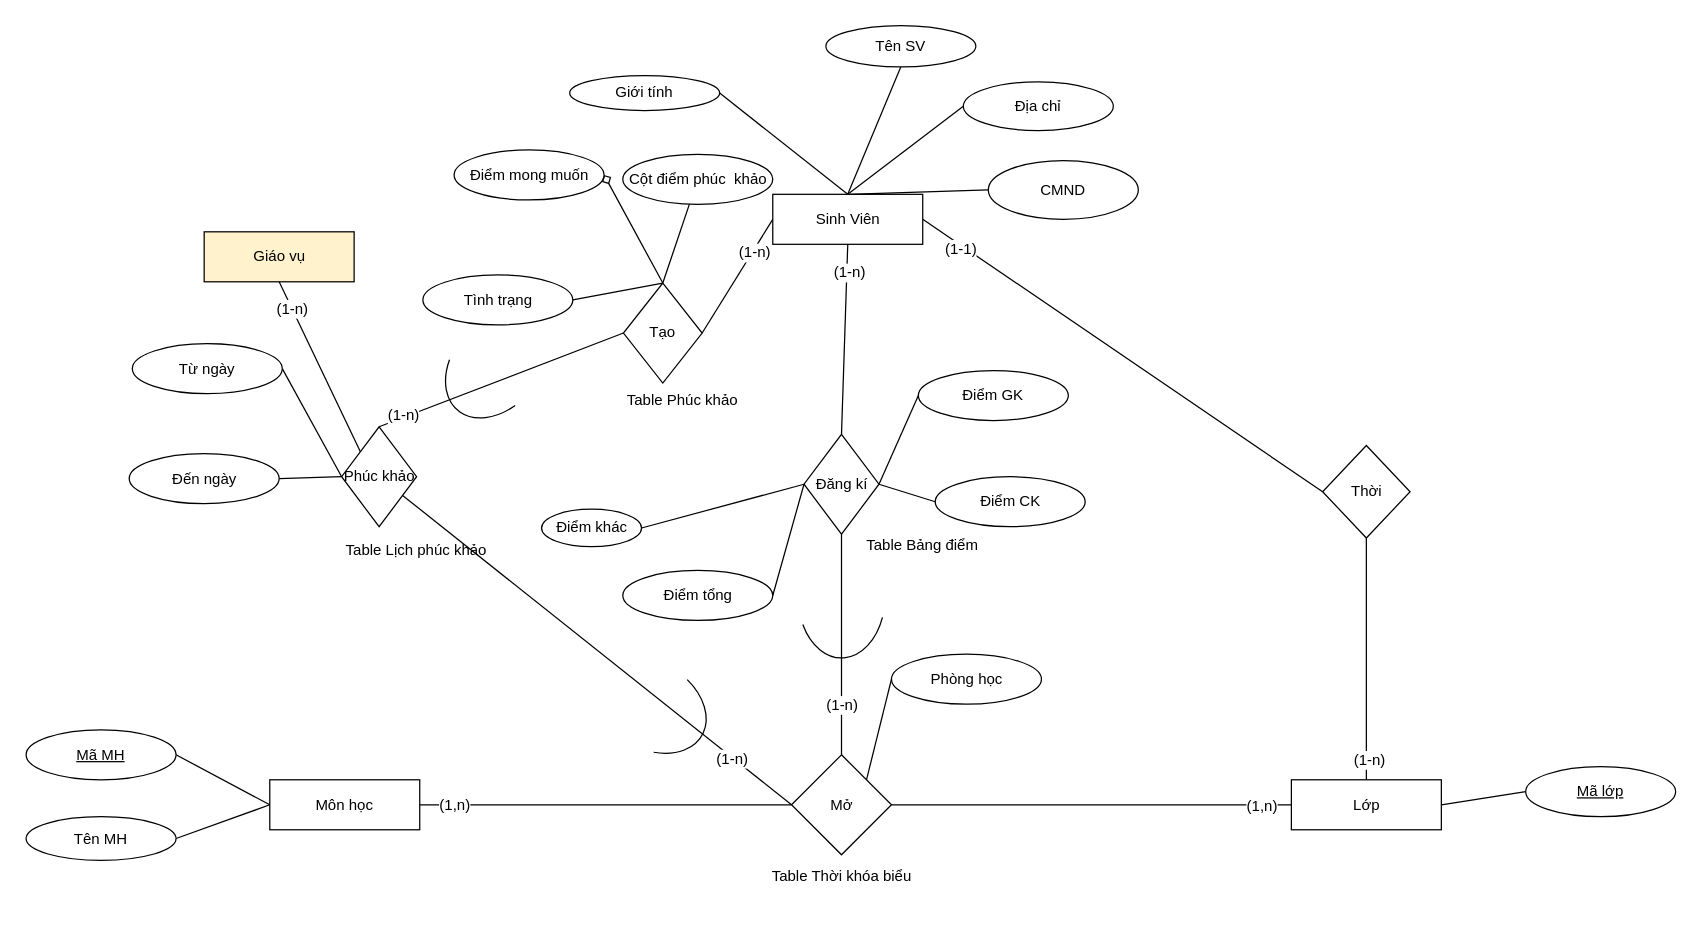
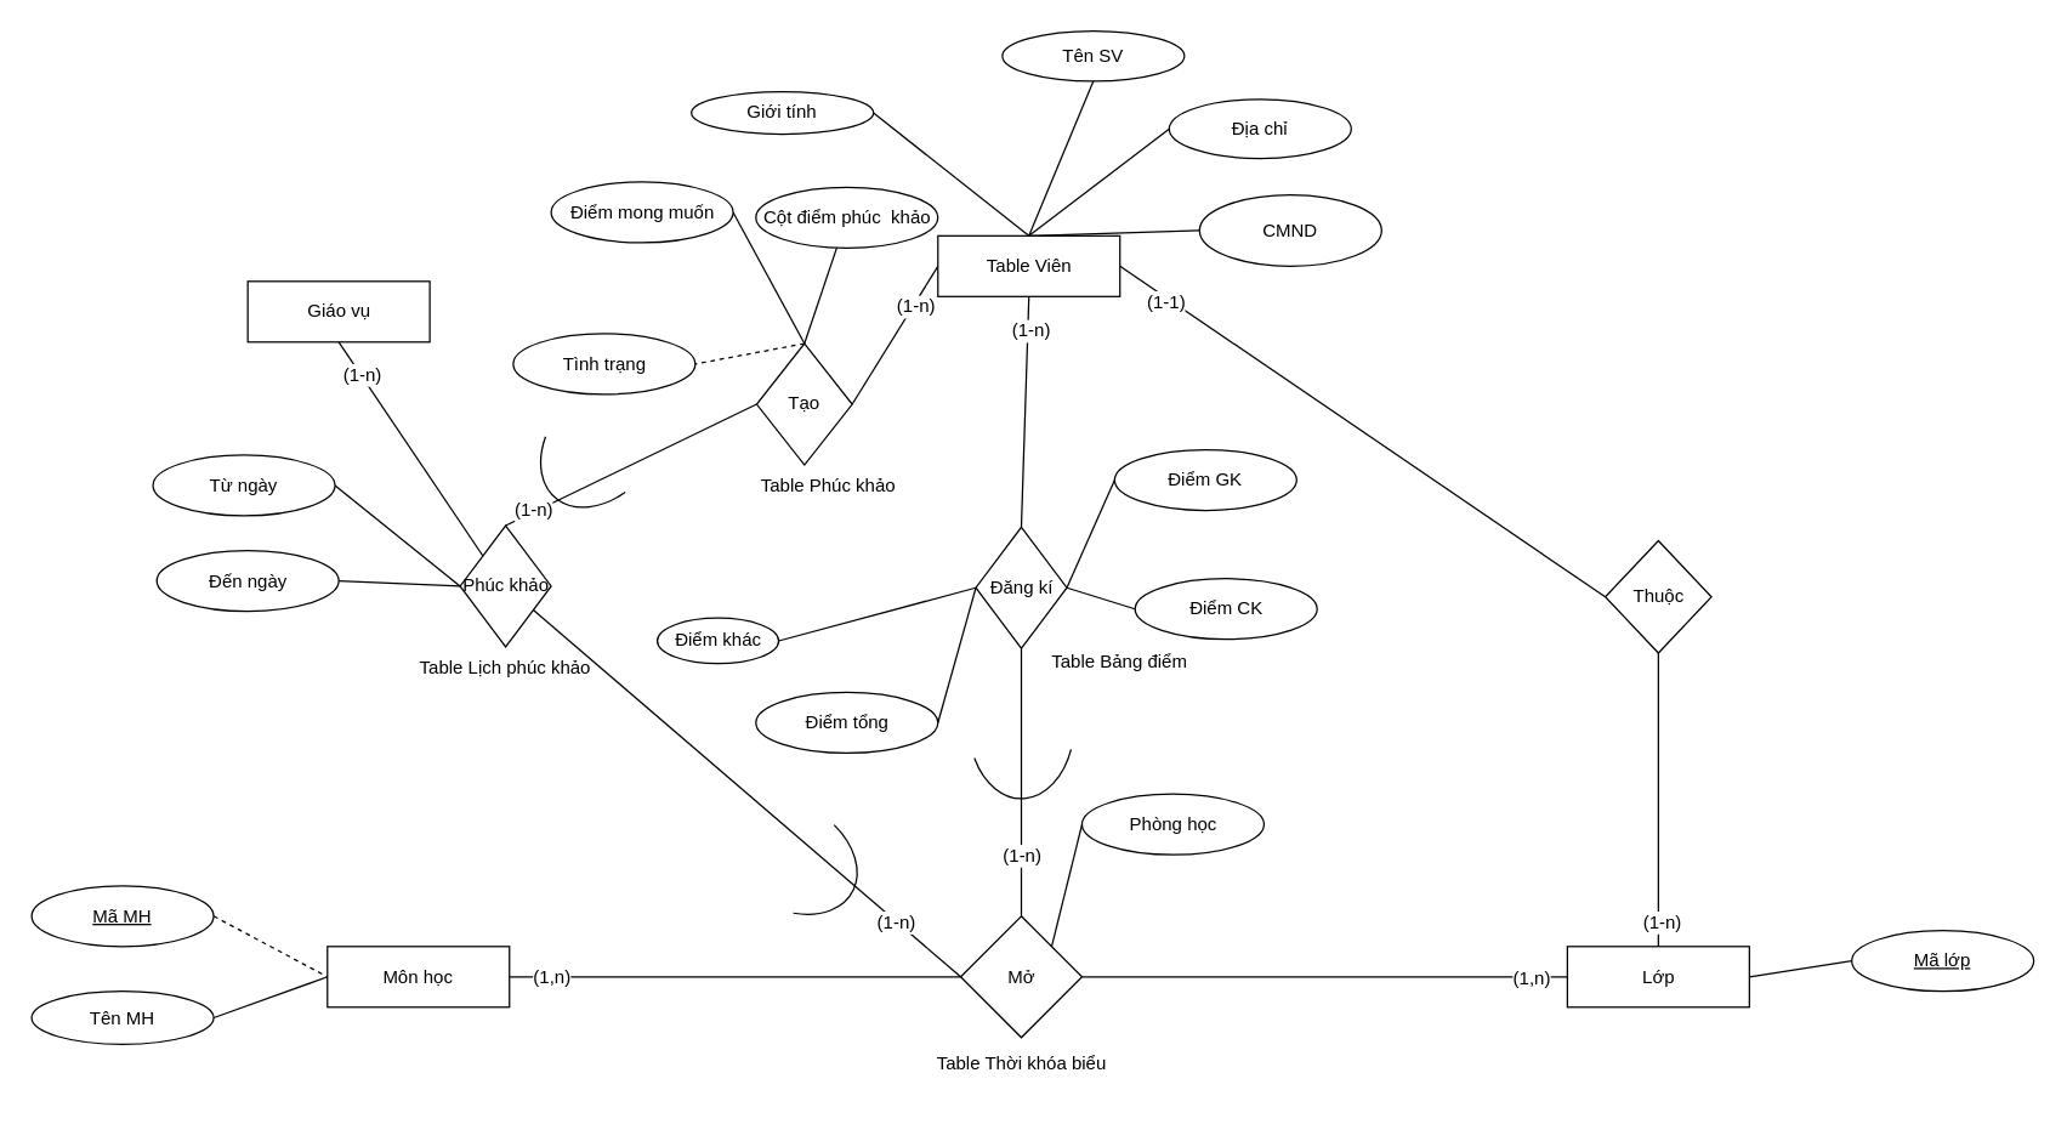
  <mxCell id="0" />
  <mxCell id="1" parent="0" />
  <mxCell id="2" style="rounded=0;orthogonalLoop=1;jettySize=auto;html=1;exitX=0.5;exitY=0;exitDx=0;exitDy=0;entryX=0.5;entryY=1;entryDx=0;entryDy=0;endArrow=none;endFill=0;" parent="1" source="20" target="7" edge="1"><mxGeometry relative="1" as="geometry" /></mxCell>
  <mxCell id="3" value="(1-n)" style="text;html=1;resizable=0;points=[];align=center;verticalAlign=middle;labelBackgroundColor=#ffffff;" parent="2" vertex="1" connectable="0"><mxGeometry x="-0.619" y="1" relative="1" as="geometry"><mxPoint x="1" y="-6.5" as="offset" /></mxGeometry></mxCell>
  <mxCell id="4" style="edgeStyle=none;rounded=0;orthogonalLoop=1;jettySize=auto;html=1;exitX=0;exitY=0.5;exitDx=0;exitDy=0;endArrow=none;endFill=0;entryX=1;entryY=0.5;entryDx=0;entryDy=0;" parent="1" source="6" target="20" edge="1"><mxGeometry relative="1" as="geometry" /></mxCell>
  <mxCell id="5" value="(1,n)" style="text;html=1;resizable=0;points=[];align=center;verticalAlign=middle;labelBackgroundColor=#ffffff;" parent="4" vertex="1" connectable="0"><mxGeometry x="-0.85" y="1" relative="1" as="geometry"><mxPoint as="offset" /></mxGeometry></mxCell>
  <mxCell id="6" value="Lớp" style="rounded=0;whiteSpace=wrap;html=1;" parent="1" vertex="1"><mxGeometry x="1032.5" y="623.5" width="120" height="40" as="geometry" /></mxCell>
  <mxCell id="7" value="Đăng kí" style="rhombus;whiteSpace=wrap;html=1;" parent="1" vertex="1"><mxGeometry x="642.5" y="347" width="60" height="80" as="geometry" /></mxCell>
  <mxCell id="8" style="edgeStyle=none;rounded=0;orthogonalLoop=1;jettySize=auto;html=1;exitX=0.5;exitY=1;exitDx=0;exitDy=0;entryX=0.5;entryY=0;entryDx=0;entryDy=0;endArrow=none;endFill=0;" parent="1" source="14" target="7" edge="1"><mxGeometry relative="1" as="geometry" /></mxCell>
  <mxCell id="9" value="(1-n)" style="text;html=1;resizable=0;points=[];align=center;verticalAlign=middle;labelBackgroundColor=#ffffff;" parent="8" vertex="1" connectable="0"><mxGeometry x="-0.57" y="2" relative="1" as="geometry"><mxPoint x="0.5" y="-10.5" as="offset" /></mxGeometry></mxCell>
  <mxCell id="10" style="edgeStyle=none;rounded=0;orthogonalLoop=1;jettySize=auto;html=1;exitX=1;exitY=0.5;exitDx=0;exitDy=0;entryX=0;entryY=0.5;entryDx=0;entryDy=0;endArrow=none;endFill=0;" parent="1" source="14" target="47" edge="1"><mxGeometry relative="1" as="geometry" /></mxCell>
  <mxCell id="11" value="(1-1)" style="text;html=1;resizable=0;points=[];align=center;verticalAlign=middle;labelBackgroundColor=#ffffff;" parent="10" vertex="1" connectable="0"><mxGeometry x="-0.805" y="-2" relative="1" as="geometry"><mxPoint as="offset" /></mxGeometry></mxCell>
  <mxCell id="12" style="edgeStyle=none;rounded=0;orthogonalLoop=1;jettySize=auto;html=1;exitX=0;exitY=0.5;exitDx=0;exitDy=0;entryX=1;entryY=0.5;entryDx=0;entryDy=0;endArrow=none;endFill=0;" edge="1" parent="1" source="14" target="67"><mxGeometry relative="1" as="geometry" /></mxCell>
  <mxCell id="13" value="(1-n)" style="text;html=1;resizable=0;points=[];align=center;verticalAlign=middle;labelBackgroundColor=#ffffff;" vertex="1" connectable="0" parent="12"><mxGeometry x="-0.445" y="1" relative="1" as="geometry"><mxPoint as="offset" /></mxGeometry></mxCell>
- <mxCell id="14" value="Sinh Viên" style="rounded=0;whiteSpace=wrap;html=1;" parent="1" vertex="1"><mxGeometry x="617.5" y="155" width="120" height="40" as="geometry" /></mxCell>
+ <mxCell id="14" value="Table Viên" style="rounded=0;whiteSpace=wrap;html=1;" parent="1" vertex="1"><mxGeometry x="617.5" y="155" width="120" height="40" as="geometry" /></mxCell>
  <mxCell id="15" style="edgeStyle=none;rounded=0;orthogonalLoop=1;jettySize=auto;html=1;exitX=0;exitY=0.5;exitDx=0;exitDy=0;entryX=1;entryY=0.5;entryDx=0;entryDy=0;endArrow=none;endFill=0;" edge="1" parent="1" source="16" target="28"><mxGeometry relative="1" as="geometry" /></mxCell>
  <mxCell id="16" value="Môn học" style="rounded=0;whiteSpace=wrap;html=1;" parent="1" vertex="1"><mxGeometry x="215" y="623.5" width="120" height="40" as="geometry" /></mxCell>
  <mxCell id="17" style="edgeStyle=none;rounded=0;orthogonalLoop=1;jettySize=auto;html=1;endArrow=none;endFill=0;exitX=0;exitY=0.5;exitDx=0;exitDy=0;entryX=1;entryY=0.5;entryDx=0;entryDy=0;" parent="1" source="20" edge="1" target="16"><mxGeometry relative="1" as="geometry"><mxPoint x="432.5" y="491" as="targetPoint" /></mxGeometry></mxCell>
  <mxCell id="18" value="(1,n)" style="text;html=1;resizable=0;points=[];align=center;verticalAlign=middle;labelBackgroundColor=#ffffff;" parent="17" vertex="1" connectable="0"><mxGeometry x="0.879" relative="1" as="geometry"><mxPoint x="10" as="offset" /></mxGeometry></mxCell>
  <mxCell id="19" style="rounded=0;orthogonalLoop=1;jettySize=auto;html=1;exitX=1;exitY=0;exitDx=0;exitDy=0;entryX=0;entryY=0.5;entryDx=0;entryDy=0;endArrow=none;endFill=0;" parent="1" source="20" target="31" edge="1"><mxGeometry relative="1" as="geometry" /></mxCell>
  <mxCell id="20" value="Mở" style="rhombus;whiteSpace=wrap;html=1;" parent="1" vertex="1"><mxGeometry x="632.5" y="603.5" width="80" height="80" as="geometry" /></mxCell>
  <mxCell id="21" value="Table Thời khóa biểu" style="text;html=1;strokeColor=none;fillColor=none;align=center;verticalAlign=middle;whiteSpace=wrap;rounded=0;" parent="1" vertex="1"><mxGeometry x="607.5" y="683.5" width="130" height="35" as="geometry" /></mxCell>
  <mxCell id="22" style="edgeStyle=none;rounded=0;orthogonalLoop=1;jettySize=auto;html=1;exitX=0.5;exitY=1;exitDx=0;exitDy=0;entryX=0.5;entryY=0;entryDx=0;entryDy=0;endArrow=none;endFill=0;" parent="1" source="23" target="14" edge="1"><mxGeometry relative="1" as="geometry" /></mxCell>
  <mxCell id="23" value="Tên SV" style="ellipse;whiteSpace=wrap;html=1;" parent="1" vertex="1"><mxGeometry x="660" y="20" width="120" height="33" as="geometry" /></mxCell>
  <mxCell id="24" style="edgeStyle=none;rounded=0;orthogonalLoop=1;jettySize=auto;html=1;exitX=0;exitY=0.5;exitDx=0;exitDy=0;endArrow=none;endFill=0;" parent="1" source="25" edge="1"><mxGeometry relative="1" as="geometry"><mxPoint x="677.5" y="155" as="targetPoint" /></mxGeometry></mxCell>
  <mxCell id="25" value="Địa chỉ" style="ellipse;whiteSpace=wrap;html=1;" parent="1" vertex="1"><mxGeometry x="770" y="65" width="120" height="39" as="geometry" /></mxCell>
- <mxCell id="26" style="edgeStyle=none;rounded=0;orthogonalLoop=1;jettySize=auto;html=1;exitX=1;exitY=0.5;exitDx=0;exitDy=0;entryX=0;entryY=0.5;entryDx=0;entryDy=0;endArrow=none;endFill=0;" parent="1" source="27" target="16" edge="1"><mxGeometry relative="1" as="geometry" /></mxCell>
+ <mxCell id="26" style="edgeStyle=none;rounded=0;orthogonalLoop=1;jettySize=auto;html=1;exitX=1;exitY=0.5;exitDx=0;exitDy=0;entryX=0;entryY=0.5;entryDx=0;entryDy=0;endArrow=none;endFill=0;dashed=1;" parent="1" source="27" target="16" edge="1"><mxGeometry relative="1" as="geometry" /></mxCell>
  <mxCell id="27" value="&lt;u&gt;Mã MH&lt;/u&gt;" style="ellipse;whiteSpace=wrap;html=1;" parent="1" vertex="1"><mxGeometry x="20" y="583.5" width="120" height="40" as="geometry" /></mxCell>
  <mxCell id="28" value="Tên MH" style="ellipse;whiteSpace=wrap;html=1;" parent="1" vertex="1"><mxGeometry x="20" y="653" width="120" height="35" as="geometry" /></mxCell>
  <mxCell id="29" style="edgeStyle=none;rounded=0;orthogonalLoop=1;jettySize=auto;html=1;exitX=0;exitY=0.5;exitDx=0;exitDy=0;endArrow=none;endFill=0;entryX=1;entryY=0.5;entryDx=0;entryDy=0;" parent="1" source="30" target="6" edge="1"><mxGeometry relative="1" as="geometry"><mxPoint x="1117.5" y="506" as="targetPoint" /></mxGeometry></mxCell>
  <mxCell id="30" value="&lt;u&gt;Mã lớp&lt;/u&gt;" style="ellipse;whiteSpace=wrap;html=1;" parent="1" vertex="1"><mxGeometry x="1220" y="613" width="120" height="40" as="geometry" /></mxCell>
  <mxCell id="31" value="Phòng học" style="ellipse;whiteSpace=wrap;html=1;" parent="1" vertex="1"><mxGeometry x="712.5" y="523" width="120" height="40" as="geometry" /></mxCell>
  <mxCell id="32" style="edgeStyle=none;rounded=0;orthogonalLoop=1;jettySize=auto;html=1;exitX=1;exitY=0.5;exitDx=0;exitDy=0;entryX=0.5;entryY=0;entryDx=0;entryDy=0;endArrow=none;endFill=0;" parent="1" source="33" target="14" edge="1"><mxGeometry relative="1" as="geometry" /></mxCell>
  <mxCell id="33" value="Giới tính" style="ellipse;whiteSpace=wrap;html=1;" parent="1" vertex="1"><mxGeometry x="455" y="60" width="120" height="28" as="geometry" /></mxCell>
  <mxCell id="34" style="edgeStyle=none;rounded=0;orthogonalLoop=1;jettySize=auto;html=1;exitX=0;exitY=0.5;exitDx=0;exitDy=0;entryX=0.5;entryY=0;entryDx=0;entryDy=0;endArrow=none;endFill=0;" parent="1" source="35" target="14" edge="1"><mxGeometry relative="1" as="geometry" /></mxCell>
  <mxCell id="35" value="CMND" style="ellipse;whiteSpace=wrap;html=1;" parent="1" vertex="1"><mxGeometry x="790" y="128" width="120" height="47" as="geometry" /></mxCell>
  <mxCell id="36" value="Table Bảng điểm" style="text;html=1;strokeColor=none;fillColor=none;align=center;verticalAlign=middle;whiteSpace=wrap;rounded=0;" parent="1" vertex="1"><mxGeometry x="685" y="426" width="105" height="20" as="geometry" /></mxCell>
  <mxCell id="37" style="edgeStyle=none;rounded=0;orthogonalLoop=1;jettySize=auto;html=1;exitX=0;exitY=0.5;exitDx=0;exitDy=0;entryX=1;entryY=0.5;entryDx=0;entryDy=0;endArrow=none;endFill=0;" parent="1" source="38" target="7" edge="1"><mxGeometry relative="1" as="geometry" /></mxCell>
  <mxCell id="38" value="Điểm GK" style="ellipse;whiteSpace=wrap;html=1;" parent="1" vertex="1"><mxGeometry x="734" y="296" width="120" height="40" as="geometry" /></mxCell>
  <mxCell id="39" style="edgeStyle=none;rounded=0;orthogonalLoop=1;jettySize=auto;html=1;exitX=0;exitY=0.5;exitDx=0;exitDy=0;entryX=1;entryY=0.5;entryDx=0;entryDy=0;endArrow=none;endFill=0;" parent="1" source="40" target="7" edge="1"><mxGeometry relative="1" as="geometry" /></mxCell>
  <mxCell id="40" value="Điểm CK" style="ellipse;whiteSpace=wrap;html=1;" parent="1" vertex="1"><mxGeometry x="747.5" y="381" width="120" height="40" as="geometry" /></mxCell>
  <mxCell id="41" style="edgeStyle=none;rounded=0;orthogonalLoop=1;jettySize=auto;html=1;exitX=1;exitY=0.5;exitDx=0;exitDy=0;endArrow=none;endFill=0;entryX=0;entryY=0.5;entryDx=0;entryDy=0;" parent="1" source="42" target="7" edge="1"><mxGeometry relative="1" as="geometry"><mxPoint x="612.5" y="376" as="targetPoint" /></mxGeometry></mxCell>
  <mxCell id="42" value="Điểm khác" style="ellipse;whiteSpace=wrap;html=1;" parent="1" vertex="1"><mxGeometry x="432.5" y="407" width="80" height="30" as="geometry" /></mxCell>
  <mxCell id="43" style="edgeStyle=none;rounded=0;orthogonalLoop=1;jettySize=auto;html=1;exitX=1;exitY=0.5;exitDx=0;exitDy=0;entryX=0;entryY=0.5;entryDx=0;entryDy=0;endArrow=none;endFill=0;" parent="1" source="44" target="7" edge="1"><mxGeometry relative="1" as="geometry" /></mxCell>
  <mxCell id="44" value="Điểm tổng" style="ellipse;whiteSpace=wrap;html=1;" parent="1" vertex="1"><mxGeometry x="497.5" y="456" width="120" height="40" as="geometry" /></mxCell>
  <mxCell id="45" style="edgeStyle=none;rounded=0;orthogonalLoop=1;jettySize=auto;html=1;exitX=0.5;exitY=1;exitDx=0;exitDy=0;entryX=0.5;entryY=0;entryDx=0;entryDy=0;endArrow=none;endFill=0;" parent="1" source="47" target="6" edge="1"><mxGeometry relative="1" as="geometry" /></mxCell>
  <mxCell id="46" value="(1-n)" style="text;html=1;resizable=0;points=[];align=center;verticalAlign=middle;labelBackgroundColor=#ffffff;" parent="45" vertex="1" connectable="0"><mxGeometry x="0.826" y="2" relative="1" as="geometry"><mxPoint as="offset" /></mxGeometry></mxCell>
- <mxCell id="47" value="Thời" style="rhombus;whiteSpace=wrap;html=1;" parent="1" vertex="1"><mxGeometry x="1057.5" y="356" width="70" height="74" as="geometry" /></mxCell>
+ <mxCell id="47" value="Thuộc" style="rhombus;whiteSpace=wrap;html=1;" parent="1" vertex="1"><mxGeometry x="1057.5" y="356" width="70" height="74" as="geometry" /></mxCell>
  <mxCell id="48" value="" style="verticalLabelPosition=bottom;verticalAlign=top;html=1;shape=mxgraph.basic.arc;startAngle=0.807;endAngle=0.173;rotation=180;" parent="1" vertex="1"><mxGeometry x="637.5" y="426" width="70" height="100" as="geometry" /></mxCell>
- <mxCell id="49" value="Giáo vụ" style="rounded=0;whiteSpace=wrap;html=1;fillColor=#fff2cc;" vertex="1" parent="1"><mxGeometry x="162.5" y="185" width="120" height="40" as="geometry" /></mxCell>
+ <mxCell id="49" value="Giáo vụ" style="rounded=0;whiteSpace=wrap;html=1;" vertex="1" parent="1"><mxGeometry x="162.5" y="185" width="120" height="40" as="geometry" /></mxCell>
  <mxCell id="50" style="rounded=0;orthogonalLoop=1;jettySize=auto;html=1;entryX=0;entryY=0.5;entryDx=0;entryDy=0;endArrow=none;endFill=0;" edge="1" parent="1" source="56" target="20"><mxGeometry relative="1" as="geometry" /></mxCell>
  <mxCell id="51" value="(1-n)" style="text;html=1;resizable=0;points=[];align=center;verticalAlign=middle;labelBackgroundColor=#ffffff;" vertex="1" connectable="0" parent="50"><mxGeometry x="0.697" y="-1" relative="1" as="geometry"><mxPoint as="offset" /></mxGeometry></mxCell>
  <mxCell id="52" style="edgeStyle=none;rounded=0;orthogonalLoop=1;jettySize=auto;html=1;exitX=0;exitY=0;exitDx=0;exitDy=0;entryX=0.5;entryY=1;entryDx=0;entryDy=0;endArrow=none;endFill=0;" edge="1" parent="1" source="56" target="49"><mxGeometry relative="1" as="geometry" /></mxCell>
  <mxCell id="53" value="(1-n)" style="text;html=1;resizable=0;points=[];align=center;verticalAlign=middle;labelBackgroundColor=#ffffff;" vertex="1" connectable="0" parent="52"><mxGeometry x="0.69" relative="1" as="geometry"><mxPoint as="offset" /></mxGeometry></mxCell>
  <mxCell id="54" style="edgeStyle=none;rounded=0;orthogonalLoop=1;jettySize=auto;html=1;exitX=0;exitY=0.5;exitDx=0;exitDy=0;entryX=1;entryY=0.5;entryDx=0;entryDy=0;endArrow=none;endFill=0;" edge="1" parent="1" source="56" target="60"><mxGeometry relative="1" as="geometry" /></mxCell>
- <mxCell id="55" style="edgeStyle=none;rounded=0;orthogonalLoop=1;jettySize=auto;html=1;exitX=0.5;exitY=0;exitDx=0;exitDy=0;entryX=1;entryY=0.5;entryDx=0;entryDy=0;endArrow=none;endFill=0;" edge="1" parent="1" source="67" target="61"><mxGeometry relative="1" as="geometry" /></mxCell>
- <mxCell id="56" value="Phúc khảo" style="rhombus;whiteSpace=wrap;html=1;" vertex="1" parent="1"><mxGeometry x="272.5" y="341" width="60" height="80" as="geometry" /></mxCell>
+ <mxCell id="55" style="edgeStyle=none;rounded=0;orthogonalLoop=1;jettySize=auto;html=1;exitX=0.5;exitY=0;exitDx=0;exitDy=0;entryX=1;entryY=0.5;entryDx=0;entryDy=0;endArrow=none;endFill=0;dashed=1;" edge="1" parent="1" source="67" target="61"><mxGeometry relative="1" as="geometry" /></mxCell>
+ <mxCell id="56" value="Phúc khảo" style="rhombus;whiteSpace=wrap;html=1;" vertex="1" parent="1"><mxGeometry x="302.5" y="346" width="60" height="80" as="geometry" /></mxCell>
  <mxCell id="57" value="" style="verticalLabelPosition=bottom;verticalAlign=top;html=1;shape=mxgraph.basic.arc;startAngle=0.807;endAngle=0.173;rotation=-140;" vertex="1" parent="1"><mxGeometry x="362.5" y="239.5" width="70" height="100" as="geometry" /></mxCell>
  <mxCell id="58" style="edgeStyle=none;rounded=0;orthogonalLoop=1;jettySize=auto;html=1;exitX=1;exitY=0.5;exitDx=0;exitDy=0;entryX=0;entryY=0.5;entryDx=0;entryDy=0;endArrow=none;endFill=0;" edge="1" parent="1" source="59" target="56"><mxGeometry relative="1" as="geometry" /></mxCell>
- <mxCell id="59" value="Từ ngày" style="ellipse;whiteSpace=wrap;html=1;" vertex="1" parent="1"><mxGeometry x="105" y="274.5" width="120" height="40" as="geometry" /></mxCell>
+ <mxCell id="59" value="Từ ngày" style="ellipse;whiteSpace=wrap;html=1;" vertex="1" parent="1"><mxGeometry x="100" y="299.5" width="120" height="40" as="geometry" /></mxCell>
  <mxCell id="60" value="Đến ngày" style="ellipse;whiteSpace=wrap;html=1;" vertex="1" parent="1"><mxGeometry x="102.5" y="362.5" width="120" height="40" as="geometry" /></mxCell>
  <mxCell id="61" value="Tình trạng" style="ellipse;whiteSpace=wrap;html=1;" vertex="1" parent="1"><mxGeometry x="337.5" y="219.5" width="120" height="40" as="geometry" /></mxCell>
  <mxCell id="62" style="edgeStyle=none;rounded=0;orthogonalLoop=1;jettySize=auto;html=1;exitX=1;exitY=1;exitDx=0;exitDy=0;endArrow=none;endFill=0;" edge="1" parent="1" source="61" target="61"><mxGeometry relative="1" as="geometry" /></mxCell>
  <mxCell id="63" style="edgeStyle=none;rounded=0;orthogonalLoop=1;jettySize=auto;html=1;exitX=0;exitY=0.5;exitDx=0;exitDy=0;endArrow=none;endFill=0;entryX=0.5;entryY=0;entryDx=0;entryDy=0;" edge="1" parent="1" source="67" target="56"><mxGeometry relative="1" as="geometry"><mxPoint x="390" y="343" as="targetPoint" /></mxGeometry></mxCell>
  <mxCell id="64" value="(1-n)" style="text;html=1;resizable=0;points=[];align=center;verticalAlign=middle;labelBackgroundColor=#ffffff;" vertex="1" connectable="0" parent="63"><mxGeometry x="0.859" relative="1" as="geometry"><mxPoint x="6" y="-4.5" as="offset" /></mxGeometry></mxCell>
  <mxCell id="65" style="edgeStyle=none;rounded=0;orthogonalLoop=1;jettySize=auto;html=1;exitX=0.5;exitY=0;exitDx=0;exitDy=0;endArrow=none;endFill=0;" edge="1" parent="1" source="67" target="69"><mxGeometry relative="1" as="geometry" /></mxCell>
- <mxCell id="66" style="edgeStyle=none;rounded=0;orthogonalLoop=1;jettySize=auto;html=1;exitX=0.5;exitY=0;exitDx=0;exitDy=0;entryX=1;entryY=0.5;entryDx=0;entryDy=0;endArrow=diamond;endFill=0;" edge="1" parent="1" source="67" target="70"><mxGeometry relative="1" as="geometry" /></mxCell>
+ <mxCell id="66" style="edgeStyle=none;rounded=0;orthogonalLoop=1;jettySize=auto;html=1;exitX=0.5;exitY=0;exitDx=0;exitDy=0;entryX=1;entryY=0.5;entryDx=0;entryDy=0;endArrow=none;endFill=0;" edge="1" parent="1" source="67" target="70"><mxGeometry relative="1" as="geometry" /></mxCell>
  <mxCell id="67" value="Tạo" style="rhombus;whiteSpace=wrap;html=1;" vertex="1" parent="1"><mxGeometry x="498" y="226" width="63" height="80" as="geometry" /></mxCell>
  <mxCell id="68" value="" style="verticalLabelPosition=bottom;verticalAlign=top;html=1;shape=mxgraph.basic.arc;startAngle=0.807;endAngle=0.173;rotation=120;" vertex="1" parent="1"><mxGeometry x="482.5" y="513" width="70" height="100" as="geometry" /></mxCell>
  <mxCell id="69" value="Cột điểm phúc&amp;nbsp; khảo" style="ellipse;whiteSpace=wrap;html=1;" vertex="1" parent="1"><mxGeometry x="497.5" y="123" width="120" height="40" as="geometry" /></mxCell>
  <mxCell id="70" value="Điểm mong muốn" style="ellipse;whiteSpace=wrap;html=1;" vertex="1" parent="1"><mxGeometry x="362.5" y="119.5" width="120" height="40" as="geometry" /></mxCell>
  <mxCell id="71" value="Table Lịch phúc khảo" style="text;html=1;strokeColor=none;fillColor=none;align=center;verticalAlign=middle;whiteSpace=wrap;rounded=0;" vertex="1" parent="1"><mxGeometry x="270" y="430" width="125" height="20" as="geometry" /></mxCell>
  <mxCell id="72" value="Table Phúc khảo" style="text;html=1;strokeColor=none;fillColor=none;align=center;verticalAlign=middle;whiteSpace=wrap;rounded=0;" vertex="1" parent="1"><mxGeometry x="481" y="310" width="129" height="20" as="geometry" /></mxCell>
